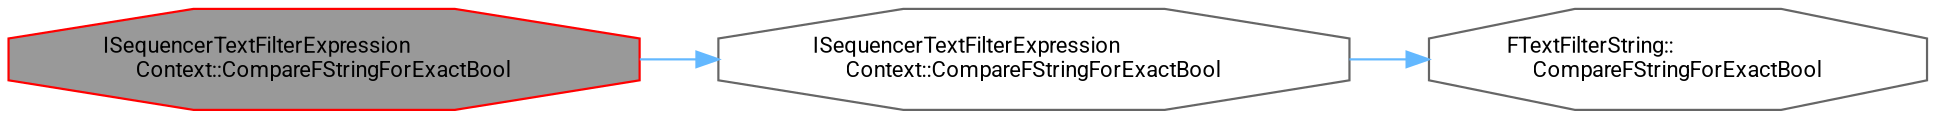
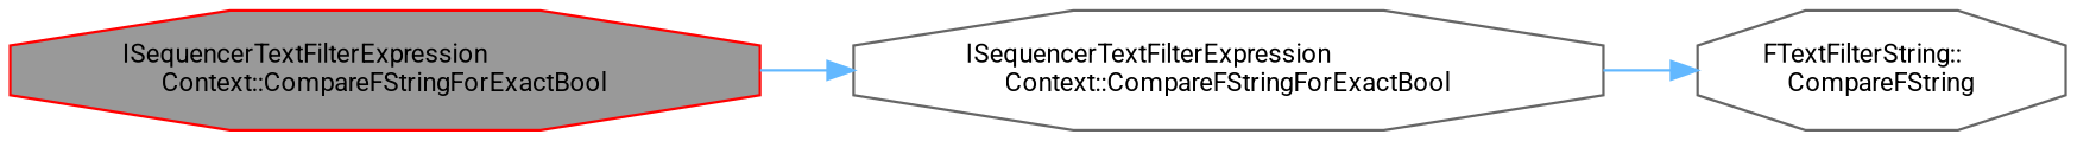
  digraph {
    rankdir=LR
    fontname=Roboto
    node [color=gray40 fillcolor=white fontname=Roboto fontsize=10 shape=octagon style=filled]
    edge [color=steelblue1 fontname=Roboto fontsize=10 labelfontname=Helvetica labelfontsize=10 style=solid]
    n1 [color=red fillcolor=grey60 fontcolor=black height=0.2 label="ISequencerTextFilterExpression\lContext::CompareFStringForExactBool" width=0.4]
    n2 [height=0.2 label="ISequencerTextFilterExpression\lContext::CompareFStringForExactBool" width=0.4]
-   n3 [height=0.2 label="FTextFilterString::\lCompareFStringForExactBool" width=0.4]
+   n3 [height=0.2 label="FTextFilterString::\lCompareFString" width=0.4]
    n1 -> n2
    n2 -> n3
  }
